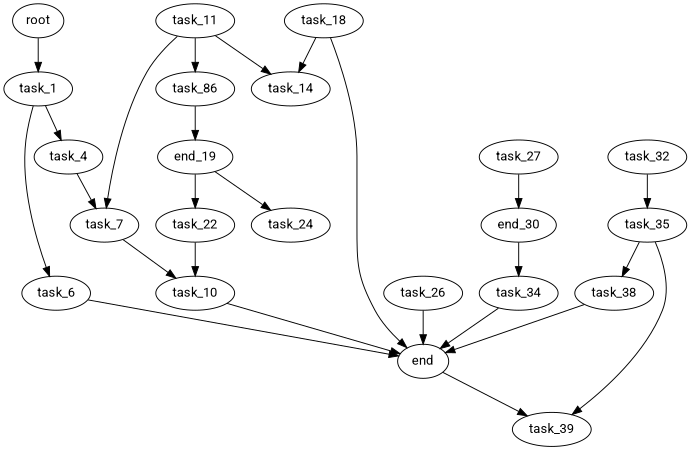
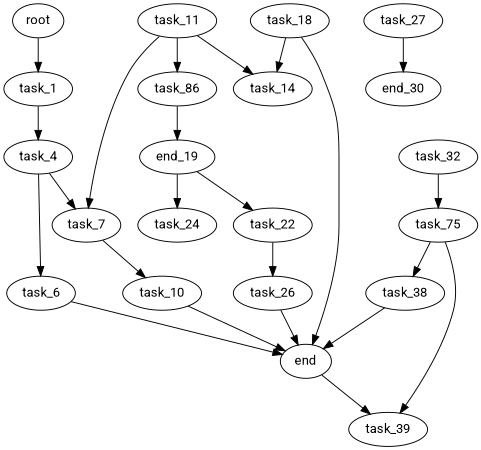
  digraph {
    fontname=Roboto
    node [fontname=Roboto]
    edge [fontname=Roboto]
    root
    task_1
    task_4
    task_6
    task_7
    end
    task_10
    task_39
    task_11
    task_14
    n11 [label=task_86]
    n12 [label=end_19]
    task_18
    task_22
    task_24
    task_26
    n17 [label=end_30]
    task_27
-   task_34
    task_32
-   task_35
+   task_35 [label=task_75]
    task_38
    root -> task_1
    task_1 -> task_4
-   task_1 -> task_6
+   task_4 -> task_6
    task_4 -> task_7
    task_6 -> end
    task_7 -> task_10
    end -> task_39
    task_10 -> end
    task_11 -> task_7
    task_11 -> task_14
    task_11 -> n11
    n11 -> n12
    n12 -> task_22
    n12 -> task_24
    task_18 -> end
    task_18 -> task_14
-   task_22 -> task_10
+   task_22 -> task_26
    task_26 -> end
-   n17 -> task_34
    task_27 -> n17
-   task_34 -> end
    task_32 -> task_35
    task_35 -> task_39
    task_35 -> task_38
    task_38 -> end
  }
